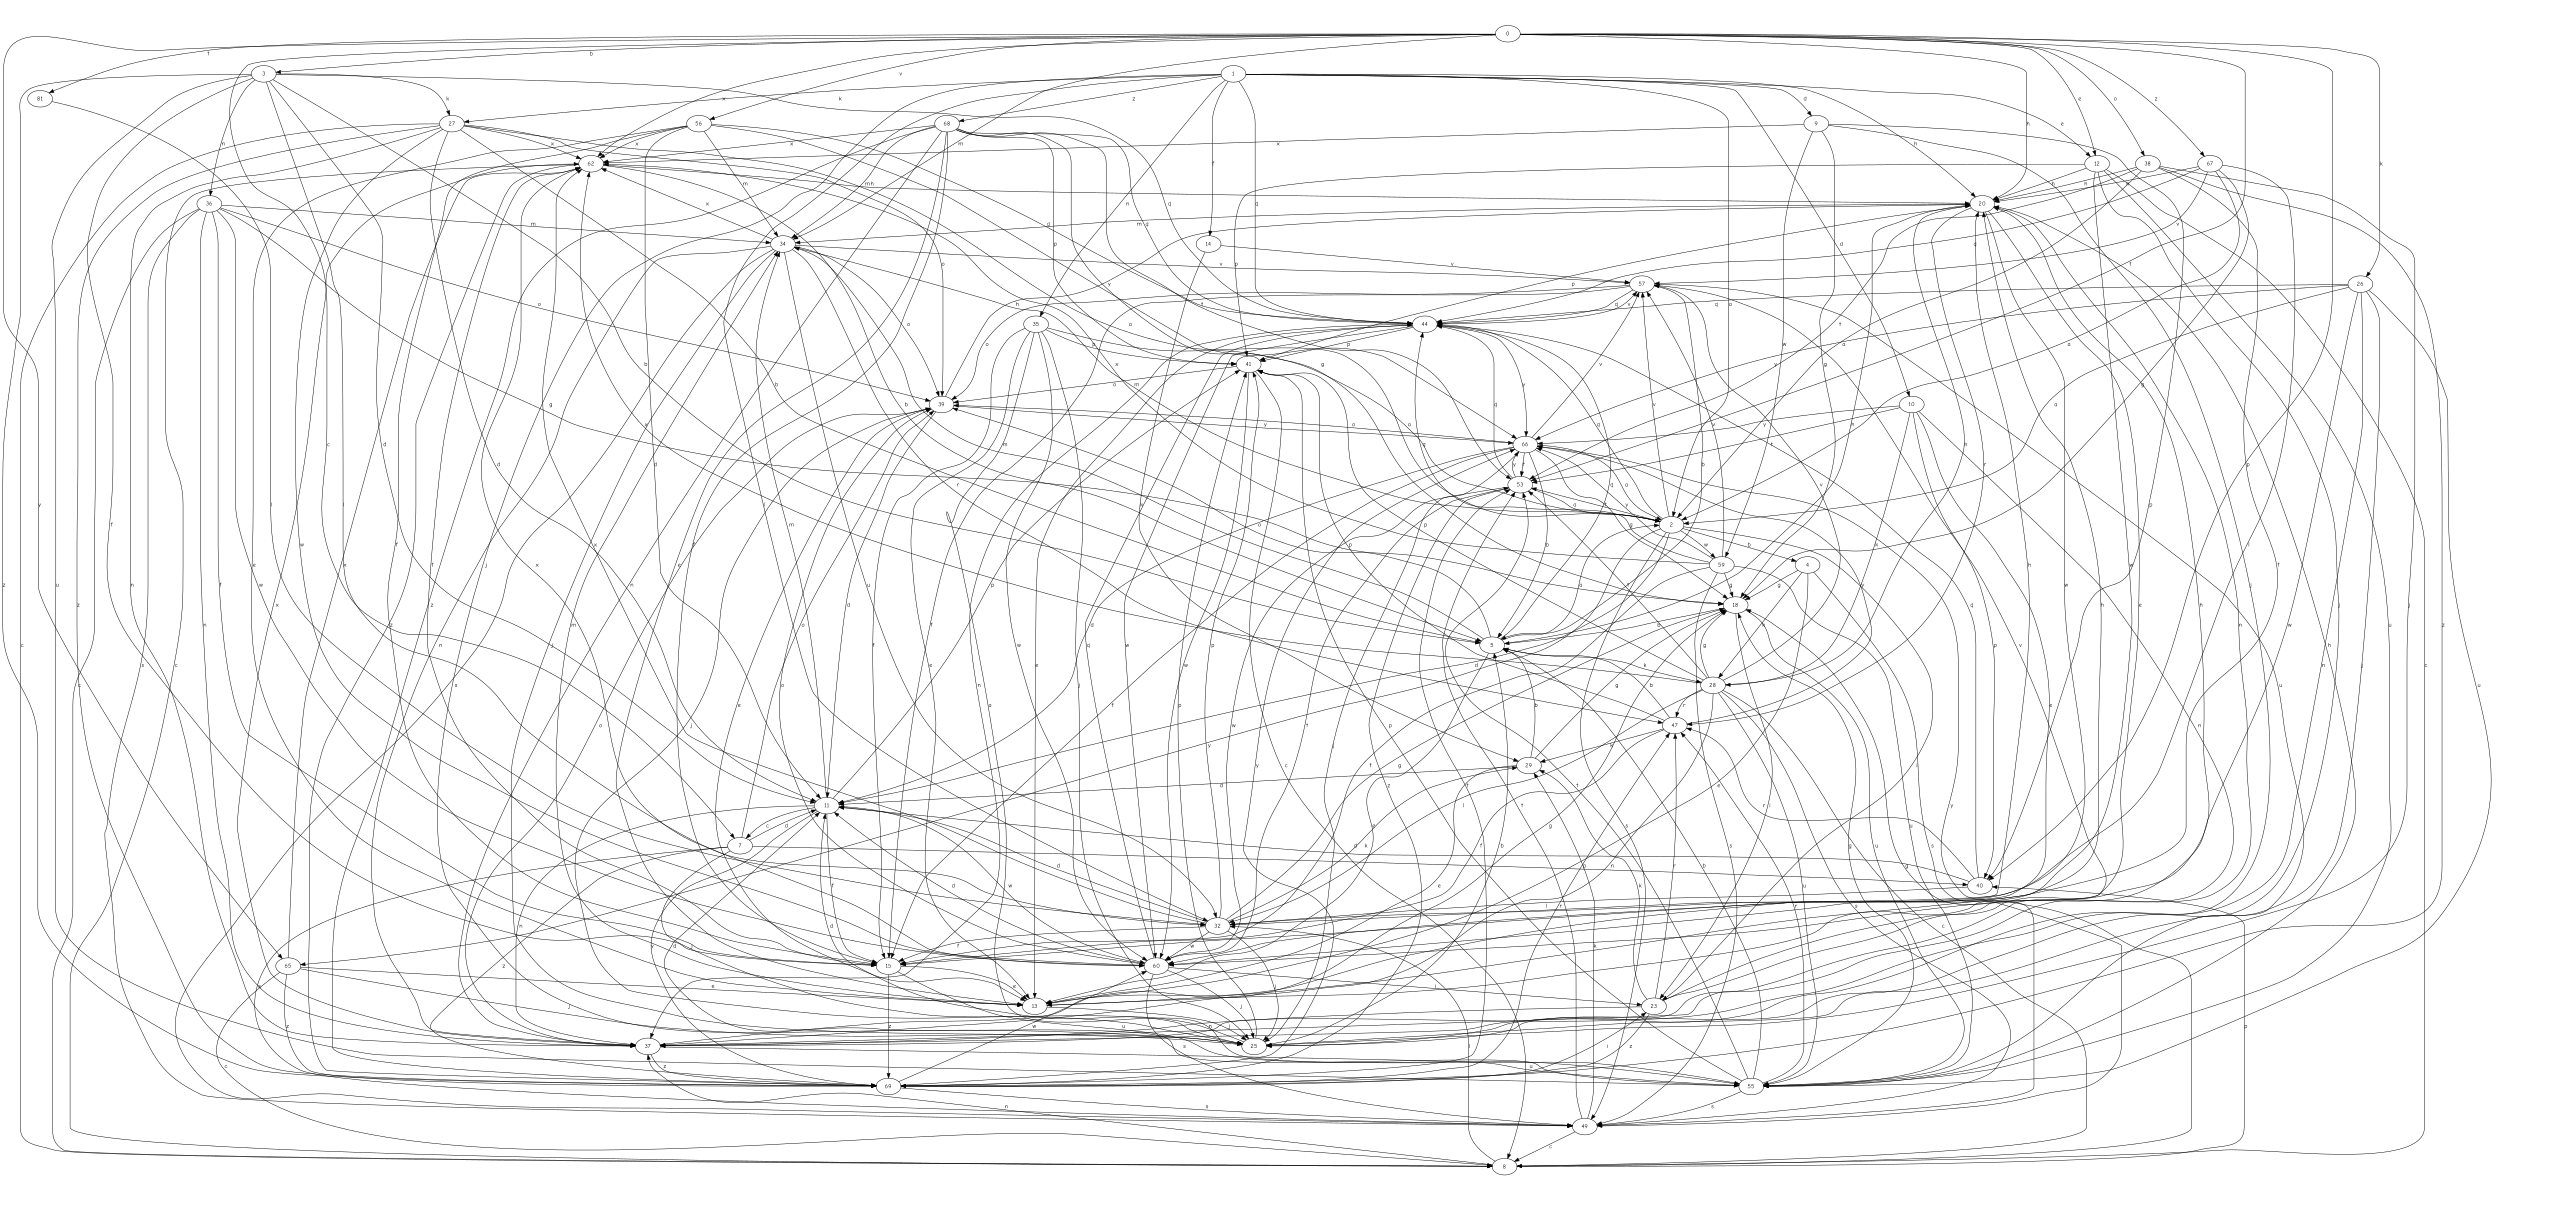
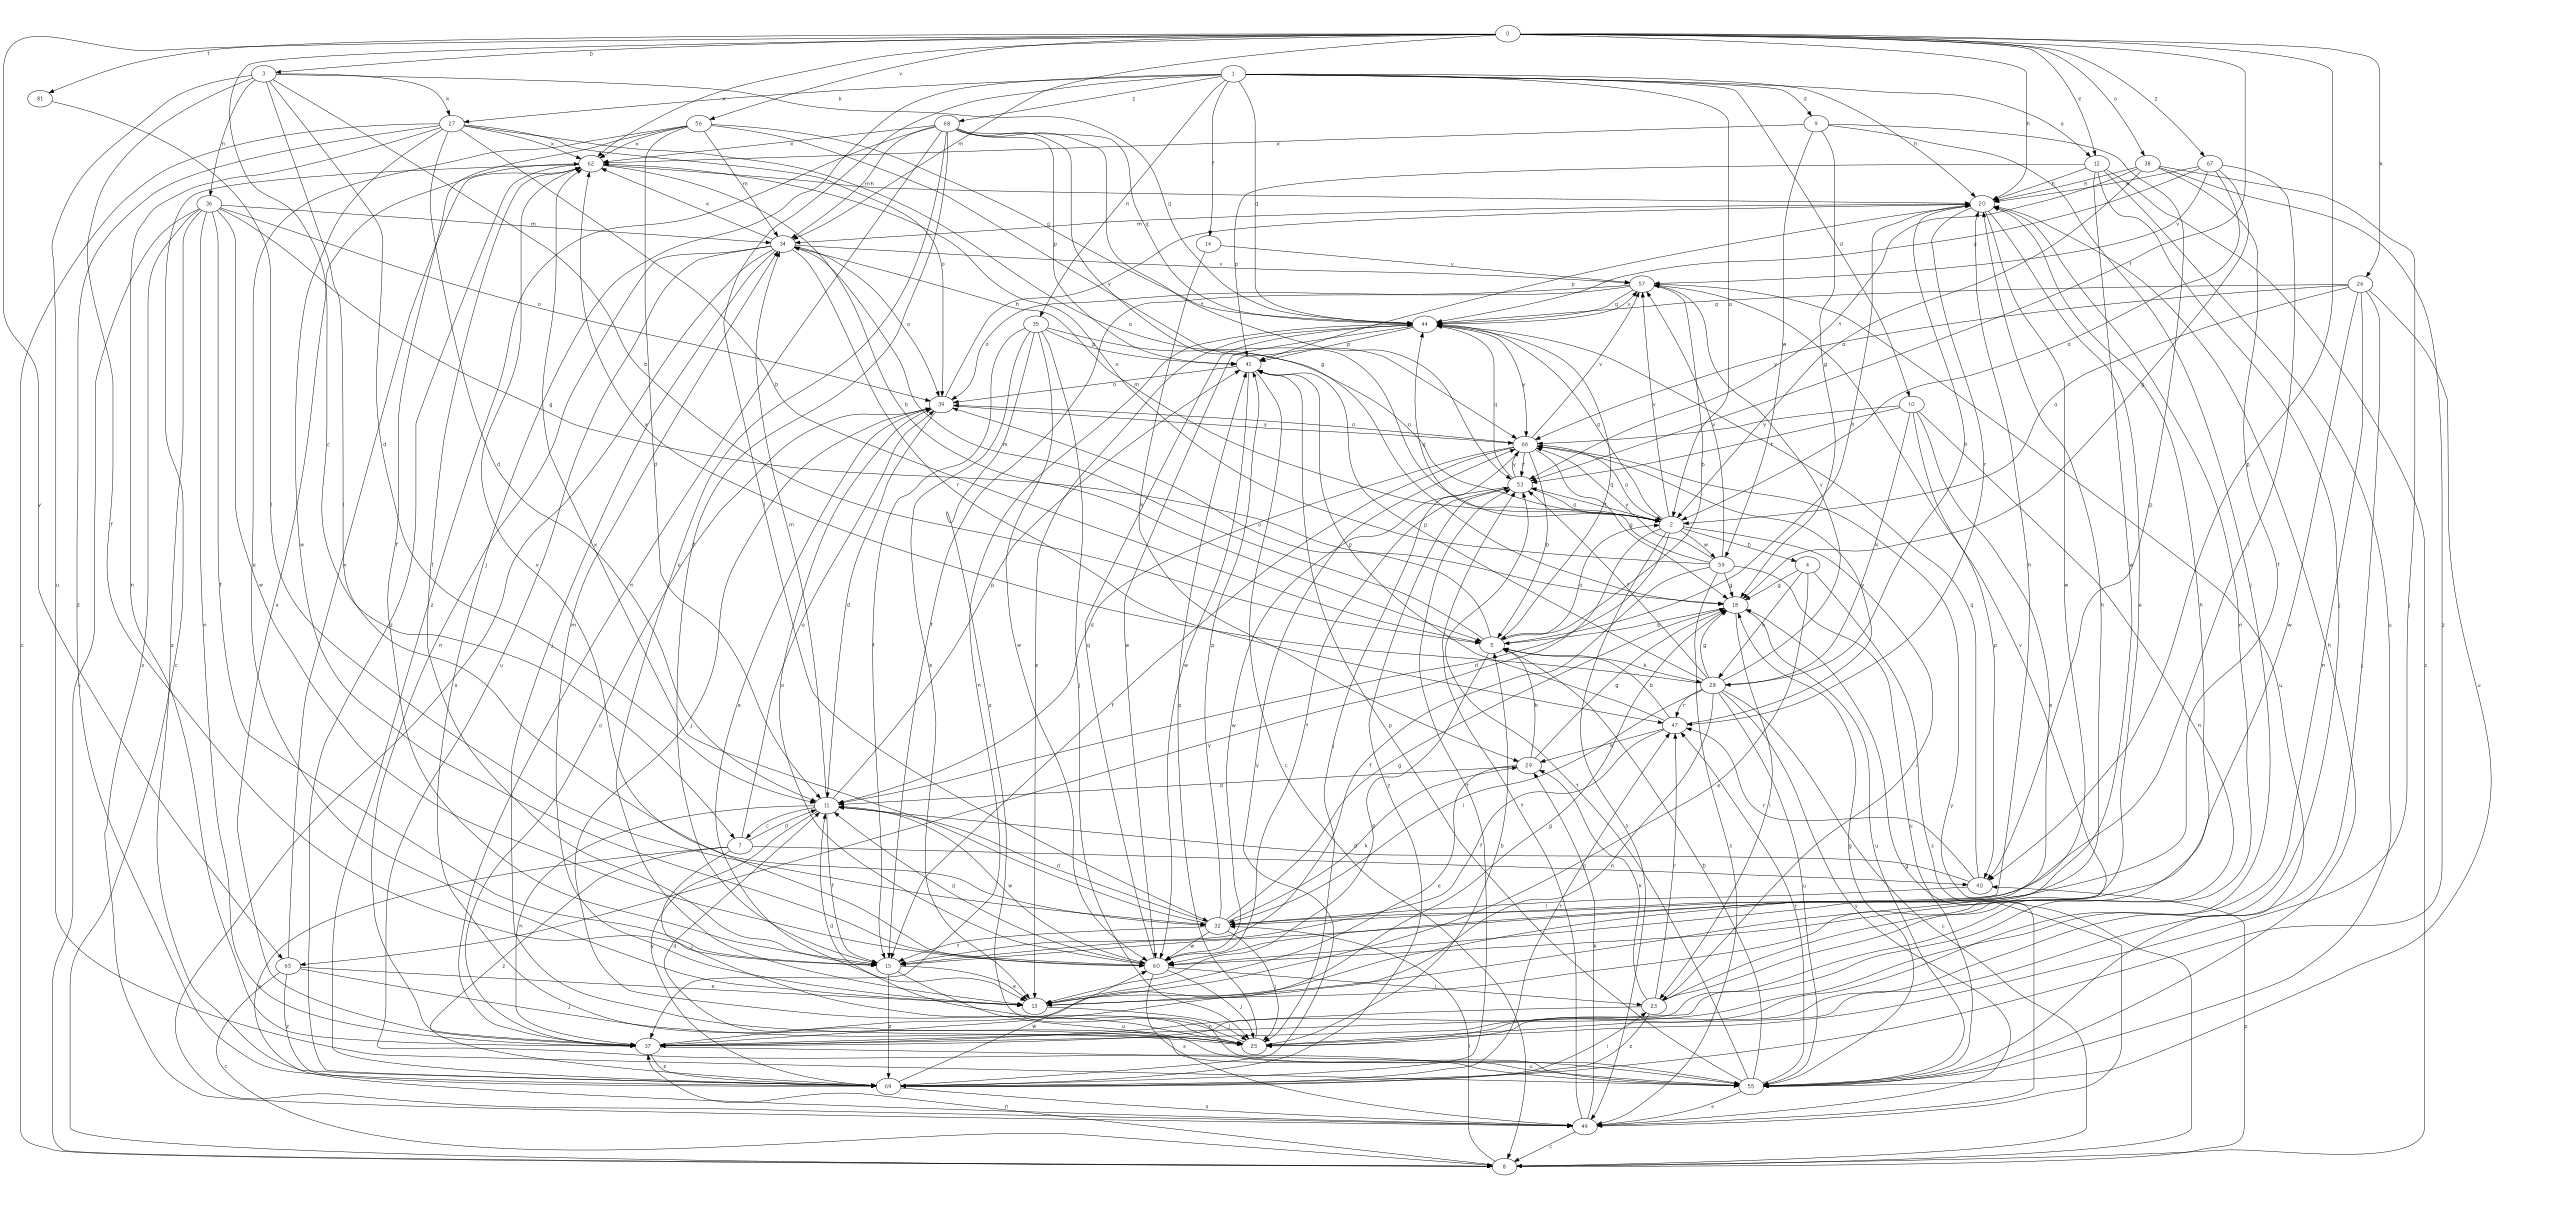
  strict digraph {
    fontname="Comic Neue"
    node [fontname="Comic Neue"]
    edge [fontname="Comic Neue"]
    0
    3
    7
    12
    20
    26
    34
    38
    40
    n10 [label=81]
    53
    56
    62
    65
    67
    27
    32
    44
    11
    5
    15
    36
    55
    69
    25
    49
    39
    8
    41
    60
    13
    37
    47
    2
    66
    57
    18
    1
    9
    10
    14
    35
    68
    4
    23
    59
    28
    29
    0 -> 3 [label=b]
    0 -> 7 [label=c]
    0 -> 12 [label=e]
    0 -> 20 [label=h]
    0 -> 26 [label=k]
    0 -> 34 [label=m]
    0 -> 38 [label=o]
    0 -> 40 [label=p]
    0 -> n10 [label=t]
    0 -> 53 [label=t]
    0 -> 56 [label=v]
    0 -> 62 [label=x]
    0 -> 65 [label=y]
    0 -> 67 [label=z]
    3 -> 27 [label=k]
    3 -> 32 [label=l]
    3 -> 44 [label=q]
    3 -> 11 [label=d]
    3 -> 5 [label=b]
    3 -> 15 [label=f]
    3 -> 36 [label=n]
    3 -> 55 [label=u]
-   3 -> 69 [label=z]
+   36 -> 69 [label=z]
    7 -> 40 [label=p]
    7 -> 11 [label=d]
    7 -> 69 [label=z]
    7 -> 25 [label=j]
    7 -> 49 [label=s]
    7 -> 39 [label=o]
    12 -> 20 [label=h]
    12 -> 55 [label=u]
    12 -> 25 [label=j]
    12 -> 8 [label=c]
    12 -> 41 [label=p]
    12 -> 60 [label=w]
    20 -> 34 [label=m]
    20 -> 41 [label=p]
    20 -> 60 [label=w]
    20 -> 13 [label=e]
    20 -> 37 [label=n]
    20 -> 47 [label=r]
    26 -> 44 [label=q]
    26 -> 55 [label=u]
    26 -> 25 [label=j]
    26 -> 60 [label=w]
    26 -> 37 [label=n]
    26 -> 2 [label=a]
    26 -> 66 [label=y]
    34 -> 62 [label=x]
-   34 -> 32 [label=u]
+   34 -> 55 [label=u]
    34 -> 25 [label=j]
    34 -> 49 [label=s]
    34 -> 39 [label=o]
    34 -> 37 [label=n]
    34 -> 47 [label=r]
    34 -> 57 [label=v]
    38 -> 20 [label=h]
    38 -> 53 [label=t]
    38 -> 15 [label=f]
    38 -> 69 [label=z]
    38 -> 25 [label=j]
    38 -> 2 [label=a]
    40 -> 32 [label=l]
    40 -> 44 [label=q]
    40 -> 11 [label=d]
    40 -> 47 [label=r]
    n10 -> 32 [label=l]
    53 -> 44 [label=q]
    53 -> 69 [label=z]
    53 -> 60 [label=w]
    53 -> 2 [label=a]
    53 -> 66 [label=y]
    56 -> 34 [label=m]
    56 -> 62 [label=x]
    56 -> 44 [label=q]
    56 -> 11 [label=d]
    56 -> 15 [label=f]
    56 -> 13 [label=e]
    56 -> 66 [label=y]
    62 -> 20 [label=h]
    62 -> 5 [label=b]
    62 -> 15 [label=f]
    62 -> 69 [label=z]
    62 -> 8 [label=c]
    65 -> 62 [label=x]
    65 -> 69 [label=z]
    65 -> 25 [label=j]
    65 -> 8 [label=c]
    65 -> 13 [label=e]
    67 -> 20 [label=h]
    67 -> 32 [label=l]
    67 -> 44 [label=q]
    67 -> 2 [label=a]
    67 -> 57 [label=v]
    67 -> 18 [label=g]
    27 -> 62 [label=x]
    27 -> 11 [label=d]
    27 -> 5 [label=b]
    27 -> 69 [label=z]
    27 -> 39 [label=o]
    27 -> 8 [label=c]
    27 -> 60 [label=w]
    27 -> 37 [label=n]
    27 -> 2 [label=a]
    32 -> 20 [label=h]
    32 -> 62 [label=x]
    32 -> 11 [label=d]
    32 -> 15 [label=f]
    32 -> 25 [label=j]
    32 -> 41 [label=p]
    32 -> 60 [label=w]
    32 -> 18 [label=g]
    32 -> 29 [label=k]
    44 -> 41 [label=p]
    44 -> 60 [label=w]
    44 -> 13 [label=e]
    44 -> 37 [label=n]
    44 -> 66 [label=y]
    44 -> 57 [label=v]
    11 -> 7 [label=c]
    11 -> 34 [label=m]
    11 -> 15 [label=f]
    11 -> 69 [label=y]
    11 -> 41 [label=p]
    11 -> 60 [label=w]
    11 -> 37 [label=n]
    5 -> 20 [label=h]
    5 -> 34 [label=m]
    5 -> 44 [label=q]
    5 -> 39 [label=o]
    5 -> 13 [label=e]
    5 -> 2 [label=a]
    5 -> 28 [label=k]
    15 -> 55 [label=u]
    15 -> 69 [label=z]
    15 -> 13 [label=e]
    36 -> 34 [label=m]
    36 -> 15 [label=f]
    36 -> 49 [label=s]
    36 -> 39 [label=o]
    36 -> 8 [label=c]
    36 -> 60 [label=w]
    36 -> 37 [label=n]
    36 -> 18 [label=g]
    55 -> 20 [label=h]
    55 -> 53 [label=t]
    55 -> 11 [label=d]
    55 -> 5 [label=b]
    55 -> 49 [label=s]
    55 -> 41 [label=p]
    55 -> 47 [label=r]
    55 -> 18 [label=g]
    69 -> 53 [label=t]
    69 -> 49 [label=s]
    69 -> 60 [label=w]
    69 -> 47 [label=r]
    69 -> 66 [label=y]
    69 -> 23 [label=i]
    25 -> 11 [label=d]
    25 -> 5 [label=b]
    25 -> 41 [label=p]
    49 -> 53 [label=t]
    49 -> 8 [label=c]
    49 -> 18 [label=g]
    49 -> 29 [label=k]
    39 -> 20 [label=h]
    39 -> 11 [label=d]
    39 -> 25 [label=j]
    39 -> 13 [label=e]
    39 -> 66 [label=y]
    8 -> 40 [label=p]
    8 -> 32 [label=l]
    8 -> 37 [label=n]
    8 -> 66 [label=y]
    41 -> 39 [label=o]
    41 -> 8 [label=c]
    41 -> 60 [label=w]
    60 -> 53 [label=t]
    60 -> 62 [label=x]
    60 -> 44 [label=q]
    60 -> 11 [label=d]
    60 -> 25 [label=j]
    60 -> 49 [label=s]
    60 -> 39 [label=o]
    60 -> 23 [label=i]
    13 -> 20 [label=h]
    13 -> 34 [label=m]
    13 -> 25 [label=j]
    37 -> 62 [label=x]
    37 -> 55 [label=u]
    37 -> 69 [label=z]
    37 -> 39 [label=o]
    37 -> 18 [label=g]
    47 -> 5 [label=b]
    47 -> 15 [label=f]
    47 -> 41 [label=p]
    47 -> 66 [label=y]
    47 -> 29 [label=k]
    2 -> 34 [label=m]
    2 -> 53 [label=t]
    2 -> 65 [label=y]
    2 -> 44 [label=q]
    2 -> 11 [label=d]
    2 -> 49 [label=s]
    2 -> 57 [label=v]
    2 -> 4 [label=b]
    2 -> 23 [label=i]
    2 -> 59 [label=w]
    66 -> 53 [label=t]
    66 -> 11 [label=d]
    66 -> 5 [label=b]
    66 -> 15 [label=f]
    66 -> 25 [label=j]
    66 -> 39 [label=o]
    66 -> 2 [label=a]
    66 -> 57 [label=v]
    66 -> 18 [label=g]
    57 -> 44 [label=q]
    57 -> 5 [label=b]
    57 -> 15 [label=f]
    57 -> 55 [label=u]
    57 -> 39 [label=o]
    18 -> 5 [label=b]
    18 -> 55 [label=u]
    18 -> 23 [label=i]
    1 -> 12 [label=e]
    1 -> 20 [label=h]
    1 -> 27 [label=k]
    1 -> 32 [label=l]
    1 -> 44 [label=q]
    1 -> 25 [label=j]
    1 -> 2 [label=a]
    1 -> 9 [label=d]
    1 -> 10 [label=d]
    1 -> 14 [label=f]
    1 -> 35 [label=n]
    1 -> 68 [label=z]
    9 -> 40 [label=p]
    9 -> 62 [label=x]
    9 -> 25 [label=j]
    9 -> 18 [label=g]
    9 -> 59 [label=w]
    10 -> 40 [label=p]
    10 -> 53 [label=t]
    10 -> 13 [label=e]
    10 -> 37 [label=n]
    10 -> 66 [label=y]
    10 -> 28 [label=k]
    14 -> 57 [label=v]
    14 -> 29 [label=k]
    35 -> 15 [label=f]
    35 -> 55 [label=a]
    35 -> 25 [label=j]
    35 -> 41 [label=p]
    35 -> 60 [label=w]
    35 -> 13 [label=e]
    35 -> 2 [label=a]
    68 -> 34 [label=m]
    68 -> 53 [label=t]
    68 -> 62 [label=x]
    68 -> 44 [label=q]
    68 -> 15 [label=f]
    68 -> 69 [label=z]
    68 -> 41 [label=p]
    68 -> 13 [label=e]
    68 -> 37 [label=n]
    68 -> 18 [label=g]
    4 -> 49 [label=s]
    4 -> 13 [label=e]
    4 -> 18 [label=g]
    4 -> 28 [label=k]
    23 -> 20 [label=h]
    23 -> 69 [label=z]
    23 -> 37 [label=n]
    23 -> 47 [label=r]
    23 -> 57 [label=v]
    23 -> 29 [label=k]
    59 -> 62 [label=x]
    59 -> 44 [label=q]
    59 -> 15 [label=f]
    59 -> 55 [label=u]
    59 -> 49 [label=s]
    59 -> 66 [label=y]
    59 -> 57 [label=v]
    59 -> 18 [label=g]
    28 -> 20 [label=h]
    28 -> 53 [label=t]
    28 -> 62 [label=x]
    28 -> 32 [label=l]
    28 -> 55 [label=u]
    28 -> 49 [label=s]
    28 -> 8 [label=c]
    28 -> 41 [label=p]
    28 -> 37 [label=n]
    28 -> 47 [label=r]
    28 -> 57 [label=v]
    28 -> 18 [label=g]
    29 -> 11 [label=d]
    29 -> 5 [label=b]
    29 -> 13 [label=e]
    29 -> 18 [label=g]
  }
